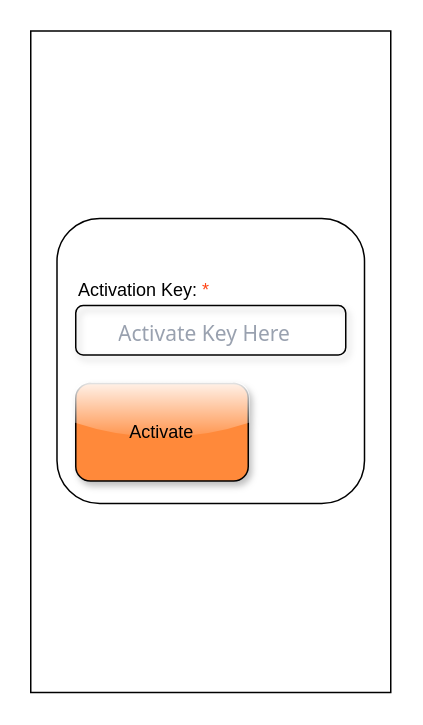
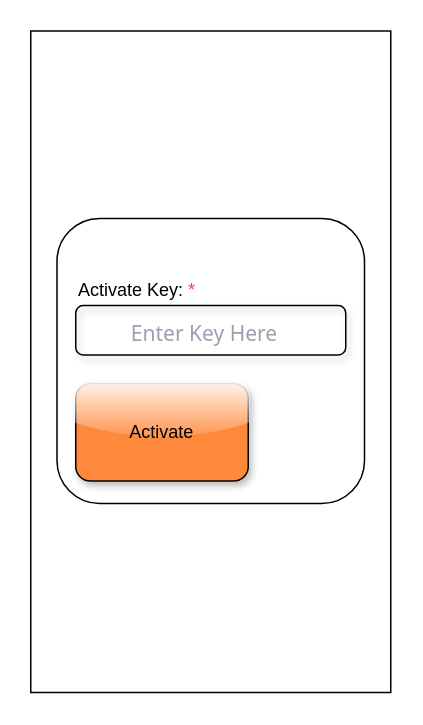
  <mxCell id="0" />
  <mxCell id="1" parent="0" />
  <mxCell id="2" value="" style="group" vertex="1" connectable="0" parent="1"><mxGeometry x="20" y="20" width="240" height="440" as="geometry" /></mxCell>
  <mxCell id="3" value="" style="rounded=0;whiteSpace=wrap;html=1;container=0;" vertex="1" parent="2"><mxGeometry width="240" height="441" as="geometry" /></mxCell>
  <mxCell id="4" value="" style="rounded=1;whiteSpace=wrap;html=1;container=0;" vertex="1" parent="2"><mxGeometry x="17.5" y="125" width="205" height="190" as="geometry" /></mxCell>
- <mxCell id="5" value="&lt;div style=&quot;box-sizing: border-box; border: 0px solid; margin: 0px; padding: 0px; flex: 1 1 0%; scrollbar-width: none; color: rgb(255, 255, 255); font-family: ui-sans-serif, system-ui, sans-serif, &amp;quot;Apple Color Emoji&amp;quot;, &amp;quot;Segoe UI Emoji&amp;quot;, &amp;quot;Segoe UI Symbol&amp;quot;, &amp;quot;Noto Color Emoji&amp;quot;; font-size: medium; text-align: start;&quot; class=&quot;flex-1&quot;&gt;&lt;div style=&quot;box-sizing: border-box; border: 0px solid; margin: 2px 0px 0px; padding: 0px; display: flex; gap: 8px; font-size: 14px; line-height: 1.429; color: oklch(0.707 0.022 261.325); scrollbar-width: none;&quot; class=&quot;flex gap-2 text-sm text-gray-400 mt-0.5&quot;&gt;&lt;span style=&quot;box-sizing: border-box; border: 0px solid; margin: 0px; padding: 0px; display: block; max-width: 100%; text-overflow: ellipsis; text-wrap-mode: nowrap; overflow: hidden; scrollbar-width: none;&quot; class=&quot;block truncate max-w-full&quot;&gt;Activate Key Here&lt;/span&gt;&lt;div&gt;&lt;br&gt;&lt;/div&gt;&lt;/div&gt;&lt;/div&gt;&lt;div style=&quot;box-sizing: border-box; border: 0px solid; margin: 0px; padding: 0px; text-align: right; scrollbar-width: none; color: rgb(255, 255, 255); font-family: ui-sans-serif, system-ui, sans-serif, &amp;quot;Apple Color Emoji&amp;quot;, &amp;quot;Segoe UI Emoji&amp;quot;, &amp;quot;Segoe UI Symbol&amp;quot;, &amp;quot;Noto Color Emoji&amp;quot;; font-size: medium;&quot; class=&quot;text-right&quot;&gt;&lt;/div&gt;" style="rounded=1;whiteSpace=wrap;html=1;fillColor=none;glass=1;shadow=1;container=0;" vertex="1" parent="2"><mxGeometry x="30" y="183" width="180" height="33" as="geometry" /></mxCell>
+ <mxCell id="5" value="&lt;div style=&quot;box-sizing: border-box; border: 0px solid; margin: 0px; padding: 0px; flex: 1 1 0%; scrollbar-width: none; color: rgb(255, 255, 255); font-family: ui-sans-serif, system-ui, sans-serif, &amp;quot;Apple Color Emoji&amp;quot;, &amp;quot;Segoe UI Emoji&amp;quot;, &amp;quot;Segoe UI Symbol&amp;quot;, &amp;quot;Noto Color Emoji&amp;quot;; font-size: medium; text-align: start;&quot; class=&quot;flex-1&quot;&gt;&lt;div style=&quot;box-sizing: border-box; border: 0px solid; margin: 2px 0px 0px; padding: 0px; display: flex; gap: 8px; font-size: 14px; line-height: 1.429; color: oklch(0.707 0.022 261.325); scrollbar-width: none;&quot; class=&quot;flex gap-2 text-sm text-gray-400 mt-0.5&quot;&gt;&lt;span style=&quot;box-sizing: border-box; border: 0px solid; margin: 0px; padding: 0px; display: block; max-width: 100%; text-overflow: ellipsis; text-wrap-mode: nowrap; overflow: hidden; scrollbar-width: none;&quot; class=&quot;block truncate max-w-full&quot;&gt;Enter Key Here&lt;/span&gt;&lt;div&gt;&lt;br&gt;&lt;/div&gt;&lt;/div&gt;&lt;/div&gt;&lt;div style=&quot;box-sizing: border-box; border: 0px solid; margin: 0px; padding: 0px; text-align: right; scrollbar-width: none; color: rgb(255, 255, 255); font-family: ui-sans-serif, system-ui, sans-serif, &amp;quot;Apple Color Emoji&amp;quot;, &amp;quot;Segoe UI Emoji&amp;quot;, &amp;quot;Segoe UI Symbol&amp;quot;, &amp;quot;Noto Color Emoji&amp;quot;; font-size: medium;&quot; class=&quot;text-right&quot;&gt;&lt;/div&gt;" style="rounded=1;whiteSpace=wrap;html=1;fillColor=none;glass=1;shadow=1;container=0;" vertex="1" parent="2"><mxGeometry x="30" y="183" width="180" height="33" as="geometry" /></mxCell>
  <mxCell id="6" value="Activate" style="rounded=1;whiteSpace=wrap;html=1;fillColor=#FF893A;glass=1;shadow=1;container=0;" vertex="1" parent="2"><mxGeometry x="30" y="235" width="115" height="65" as="geometry" /></mxCell>
- <mxCell id="7" value="Activation Key: &lt;font style=&quot;color: rgb(255, 69, 22);&quot;&gt;*&lt;/font&gt;" style="rounded=0;whiteSpace=wrap;html=1;align=left;strokeColor=none;" vertex="1" parent="2"><mxGeometry x="30" y="165" width="168.5" height="16" as="geometry" /></mxCell>
+ <mxCell id="7" value="Activate Key: &lt;font style=&quot;color: rgb(255, 69, 22);&quot;&gt;*&lt;/font&gt;" style="rounded=0;whiteSpace=wrap;html=1;align=left;strokeColor=none;" vertex="1" parent="2"><mxGeometry x="30" y="165" width="168.5" height="16" as="geometry" /></mxCell>
